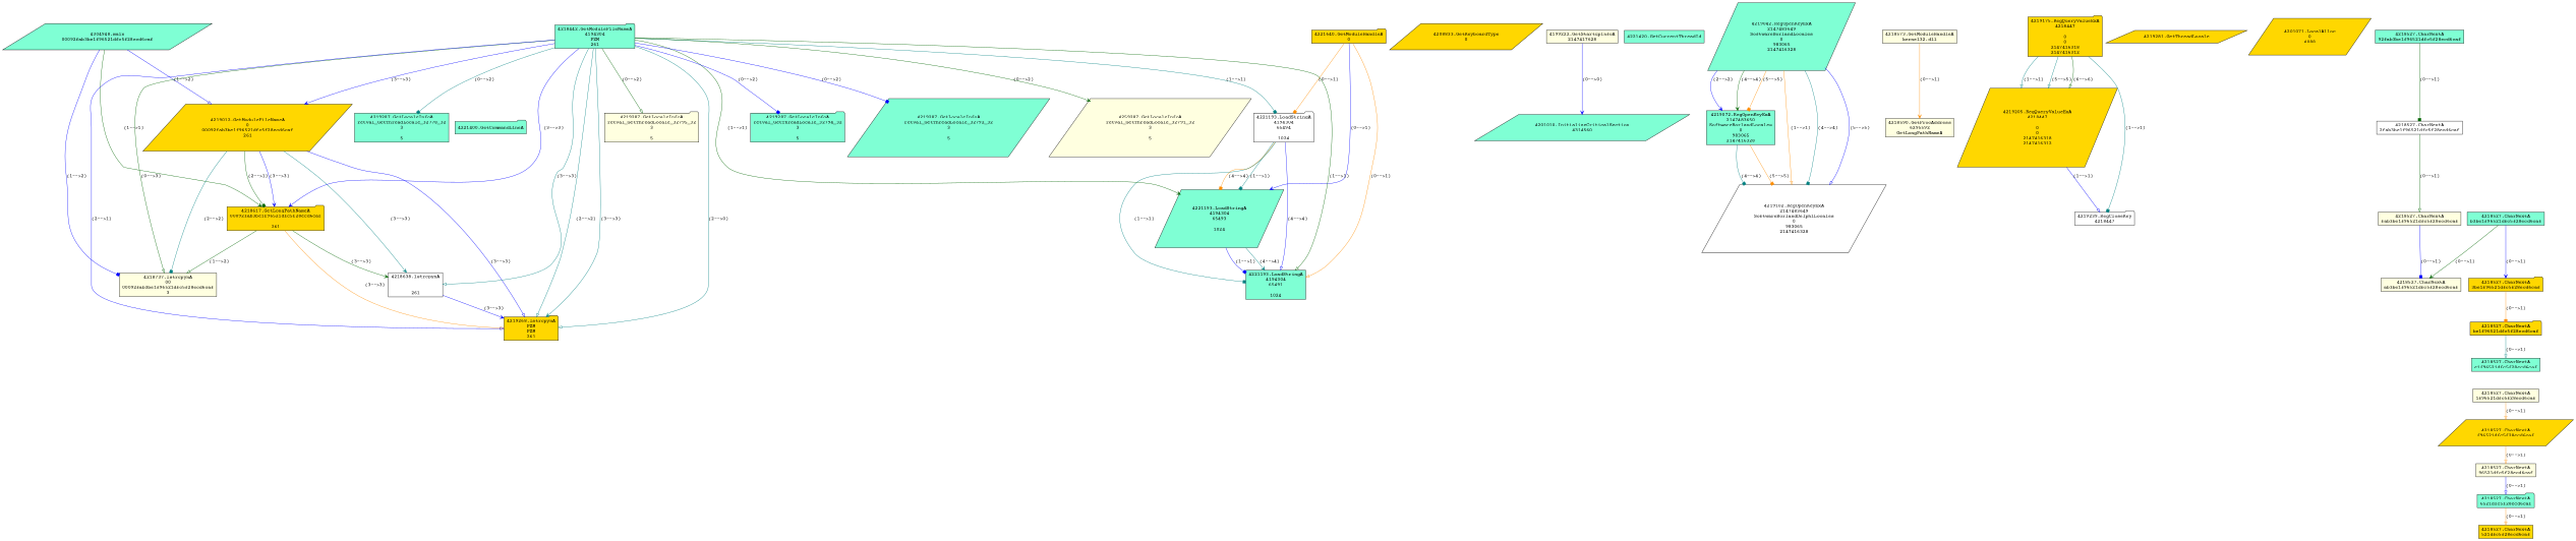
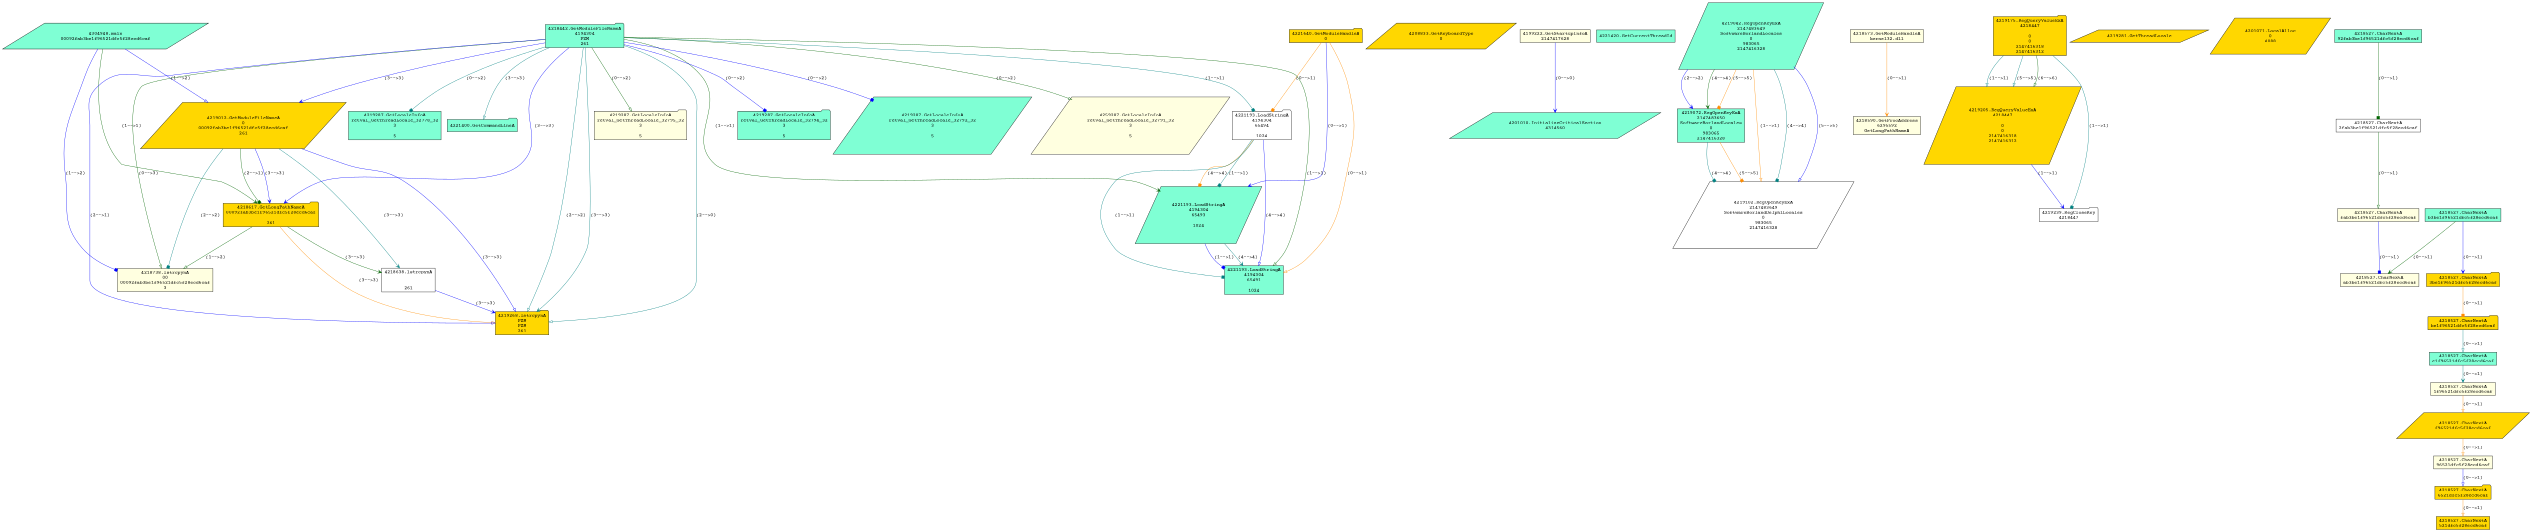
  digraph {
    fontname="Courier Prime"
    node [fillcolor=aquamarine fontname="Courier Prime" shape=box style=filled]
    edge [arrowhead=onormal color=blue fontname="Courier Prime"]
    n1 [label="4304948.main\n00092fab3be1f96521dfc5f28ecd6caf" shape=parallelogram]
    n2 [fillcolor=gold label="4219012.GetModuleFileNameA\n0\n00092fab3be1f96521dfc5f28ecd6caf\n261" shape=parallelogram]
    n3 [fillcolor=gold label="4218617.GetLongPathNameA\n00092fab3be1f96521dfc5f28ecd6caf\n\n261" shape=folder]
-   n4 [fillcolor=lightyellow label="4218737.lstrcpynA\n00\n00092fab3be1f96521dfc5f28ecd6caf\n3"]
+   n4 [fillcolor=lightyellow label="4218738.lstrcpynA\n00\n00092fab3be1f96521dfc5f28ecd6caf\n3"]
    n5 [fillcolor=white label="4218638.lstrcpynA\n\n\n261"]
    n6 [fillcolor=gold label="4219268.lstrcpynA\nPZM\nPZM\n261" shape=folder]
    n7 [fillcolor=gold label="4221640.GetModuleHandleA\n0" shape=folder]
    n8 [fillcolor=white label="4221193.LoadStringA\n4194304\n65494\n\n1024" shape=folder]
    n9 [label="4221193.LoadStringA\n4194304\n65493\n\n1024" shape=parallelogram]
    n10 [label="4221193.LoadStringA\n4194304\n65491\n\n1024"]
    n11 [label="4218442.GetModuleFileNameA\n4194304\nPZM\n261" shape=folder]
    n12 [fillcolor=lightyellow label="4219287.GetLocaleInfoA\nretval_GetThreadLocale_32795_32\n3\n\n5" shape=folder]
    n13 [label="4219287.GetLocaleInfoA\nretval_GetThreadLocale_32794_32\n3\n\n5" shape=folder]
    n14 [label="4219287.GetLocaleInfoA\nretval_GetThreadLocale_32792_32\n3\n\n5" shape=parallelogram]
    n15 [fillcolor=lightyellow label="4259287.GetLocaleInfoA\nretval_GetThreadLocale_32791_32\n3\n\n5" shape=parallelogram]
    n16 [label="4219287.GetLocaleInfoA\nretval_GetThreadLocale_32778_32\n3\n\n5"]
    n17 [fillcolor=gold label="4208833.GetKeyboardType\n0" shape=parallelogram]
    n18 [label="4221400.GetCommandLineA\n" shape=folder]
    n19 [fillcolor=lightyellow label="4199222.GetStartupInfoA\n2147417628"]
    n20 [label="4201010.InitializeCriticalSection\n4314560" shape=parallelogram]
    n21 [label="4221420.GetCurrentThreadId\n"]
    n22 [label="4219042.RegOpenKeyExA\n2147483649\nSoftware\Borland\Locales\n0\n983065\n2147416328" shape=parallelogram]
    n23 [label="4219072.RegOpenKeyExA\n2147483650\nSoftware\Borland\Locales\n0\n983065\n2147416328"]
    n24 [fillcolor=white label="4219102.RegOpenKeyExA\n2147483649\nSoftware\Borland\Delphi\Locales\n0\n983065\n2147416328" shape=parallelogram]
    n25 [fillcolor=lightyellow label="4218573.GetModuleHandleA\nkernel32.dll"]
    n26 [fillcolor=lightyellow label="4218590.GetProcAddress\n6295592\nGetLongPathNameA"]
    n27 [fillcolor=gold label="4219175.RegQueryValueExA\n4218447\n\n0\n0\n2147416318\n2147416312" shape=folder]
    n28 [fillcolor=gold label="4219205.RegQueryValueExA\n4218447\n\n0\n0\n2147416318\n2147416312" shape=parallelogram]
    n29 [fillcolor=white label="4219239.RegCloseKey\n4218447" shape=folder]
    n30 [fillcolor=gold label="4219281.GetThreadLocale\n" shape=parallelogram]
    n31 [fillcolor=gold label="4201071.LocalAlloc\n0\n4088" shape=parallelogram]
    n32 [label="4218527.CharNextA\n92fab3be1f96521dfc5f28ecd6caf"]
    n33 [fillcolor=white label="4218527.CharNextA\n2fab3be1f96521dfc5f28ecd6caf"]
    n34 [fillcolor=lightyellow label="4218527.CharNextA\nfab3be1f96521dfc5f28ecd6caf"]
    n35 [fillcolor=lightyellow label="4218527.CharNextA\nab3be1f96521dfc5f28ecd6caf"]
    n36 [label="4218527.CharNextA\nb3be1f96521dfc5f28ecd6caf"]
    n37 [fillcolor=gold label="4218527.CharNextA\n3be1f96521dfc5f28ecd6caf" shape=folder]
    n38 [fillcolor=gold label="4218527.CharNextA\nbe1f96521dfc5f28ecd6caf" shape=folder]
    n39 [label="4218527.CharNextA\ne1f96521dfc5f28ecd6caf"]
    n40 [fillcolor=lightyellow label="4218527.CharNextA\n1f96521dfc5f28ecd6caf"]
    n41 [fillcolor=gold label="4218527.CharNextA\nf96521dfc5f28ecd6caf" shape=parallelogram]
    n42 [fillcolor=lightyellow label="4218527.CharNextA\n96521dfc5f28ecd6caf"]
-   n43 [label="4218527.CharNextA\n6521dfc5f28ecd6caf" shape=folder]
+   n43 [fillcolor=gold label="4218527.CharNextA\n6521dfc5f28ecd6caf" shape=folder]
    n44 [fillcolor=gold label="4218527.CharNextA\n521dfc5f28ecd6caf"]
    n1 -> n2 [label="(1-->2)"]
    n1 -> n3 [arrowhead=vee color=darkgreen label="(1-->1)"]
    n1 -> n4 [arrowhead=box label="(1-->2)"]
    n2 -> n3 [arrowhead=box color=darkgreen label="(2-->1)"]
    n2 -> n3 [arrowhead=vee label="(3-->3)"]
    n2 -> n4 [arrowhead=box color=teal label="(2-->2)"]
    n2 -> n5 [arrowhead=vee color=teal label="(3-->3)"]
    n2 -> n6 [label="(3-->3)"]
    n3 -> n4 [color=darkgreen label="(1-->2)"]
    n3 -> n5 [arrowhead=vee color=darkgreen label="(3-->3)"]
    n3 -> n6 [color=darkorange label="(3-->3)"]
    n5 -> n6 [arrowhead=vee label="(3-->3)"]
    n7 -> n8 [arrowhead=box color=darkorange label="(0-->1)"]
    n7 -> n9 [arrowhead=vee label="(0-->1)"]
    n7 -> n10 [color=darkorange label="(0-->1)"]
    n8 -> n9 [arrowhead=box color=teal label="(1-->1)"]
    n8 -> n9 [arrowhead=box color=darkorange label="(4-->4)"]
    n8 -> n10 [arrowhead=box color=teal label="(1-->1)"]
    n8 -> n10 [label="(4-->4)"]
    n9 -> n10 [arrowhead=box label="(1-->1)"]
    n9 -> n10 [arrowhead=vee color=teal label="(4-->4)"]
    n11 -> n2 [arrowhead=vee label="(3-->3)"]
    n11 -> n3 [arrowhead=vee label="(3-->3)"]
    n11 -> n4 [color=darkgreen label="(0-->3)"]
-   n11 -> n5 [color=teal label="(3-->3)"]
+   n11 -> n18 [color=teal label="(3-->3)"]
    n11 -> n6 [label="(2-->1)"]
    n11 -> n6 [color=teal label="(2-->2)"]
    n11 -> n6 [arrowhead=vee color=teal label="(3-->3)"]
    n11 -> n6 [color=teal label="(2-->0)"]
    n11 -> n8 [arrowhead=box color=teal label="(1-->1)"]
    n11 -> n9 [arrowhead=vee color=darkgreen label="(1-->1)"]
    n11 -> n10 [color=darkgreen label="(1-->1)"]
    n11 -> n12 [color=darkgreen label="(0-->2)"]
    n11 -> n13 [arrowhead=box label="(0-->2)"]
    n11 -> n14 [arrowhead=box label="(0-->2)"]
-   n11 -> n15 [arrowhead=vee color=darkgreen label="(0-->2)"]
+   n11 -> n15 [color=darkgreen label="(0-->2)"]
    n11 -> n16 [arrowhead=box color=teal label="(0-->2)"]
    n19 -> n20 [arrowhead=vee label="(0-->0)"]
    n22 -> n23 [arrowhead=vee label="(2-->2)"]
    n22 -> n23 [arrowhead=vee color=darkgreen label="(4-->4)"]
    n22 -> n23 [arrowhead=box color=darkorange label="(5-->5)"]
    n22 -> n24 [color=darkorange label="(1-->1)"]
    n22 -> n24 [arrowhead=box color=teal label="(4-->4)"]
    n22 -> n24 [label="(5-->5)"]
    n23 -> n24 [arrowhead=box color=teal label="(4-->4)"]
    n23 -> n24 [arrowhead=box color=darkorange label="(5-->5)"]
    n25 -> n26 [arrowhead=vee color=darkorange label="(0-->1)"]
    n27 -> n28 [color=teal label="(1-->1)"]
    n27 -> n28 [color=teal label="(5-->5)"]
    n27 -> n28 [color=darkgreen label="(6-->6)"]
    n27 -> n29 [arrowhead=box color=teal label="(1-->1)"]
-   n28 -> n29 [label="(1-->1)"]
+   n28 -> n29 [arrowhead=vee label="(1-->1)"]
    n32 -> n33 [arrowhead=box color=darkgreen label="(0-->1)"]
    n33 -> n34 [color=darkgreen label="(0-->1)"]
    n34 -> n35 [arrowhead=box label="(0-->1)"]
    n36 -> n35 [arrowhead=vee color=darkgreen label="(0-->1)"]
    n36 -> n37 [arrowhead=vee label="(0-->1)"]
    n37 -> n38 [arrowhead=box color=darkorange label="(0-->1)"]
    n38 -> n39 [color=teal label="(0-->1)"]
+   n39 -> n40 [arrowhead=vee color=teal label="(0-->1)"]
    n40 -> n41 [color=darkorange label="(0-->1)"]
    n41 -> n42 [color=darkorange label="(0-->1)"]
    n42 -> n43 [label="(0-->1)"]
    n43 -> n44 [color=darkorange label="(0-->1)"]
  }
